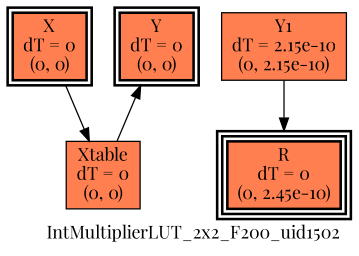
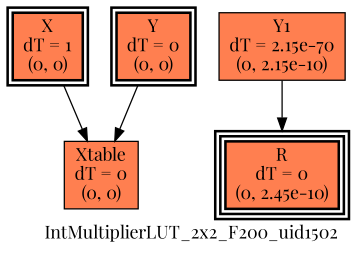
  digraph {
    fontname="Playfair Display"
    label=IntMultiplierLUT_2x2_F200_uid1502
    labeljust=right
    labelloc=bottom
    nodesep=0.25
    ranksep=0.5
    node [color=black fillcolor=coral fontname="Playfair Display" peripheries=2 shape=box style="bold, filled"]
    edge [arrowhead=normal arrowsize=1.0 arrowtail=normal color=black dir=forward fontname="Playfair Display"]
-   n1 [label="X\ndT = 0\n(0, 0)"]
+   n1 [label="X\ndT = 1\n(0, 0)"]
    n2 [label="Y\ndT = 0\n(0, 0)"]
    n3 [label="R\ndT = 0\n(0, 2.45e-10)" peripheries=3]
    n4 [label="Xtable\ndT = 0\n(0, 0)" peripheries=1 style=filled]
-   n5 [label="Y1\ndT = 2.15e-10\n(0, 2.15e-10)" peripheries=1 style=filled]
+   n5 [label="Y1\ndT = 2.15e-70\n(0, 2.15e-10)" peripheries=1 style=filled]
    subgraph sub_1 {
      rank=same
      n1
      n2
    }
    subgraph sub_2 {
      rank=same
      n3
    }
    n1 -> n4
-   n4 -> n2
+   n2 -> n4
    n5 -> n3
  }
